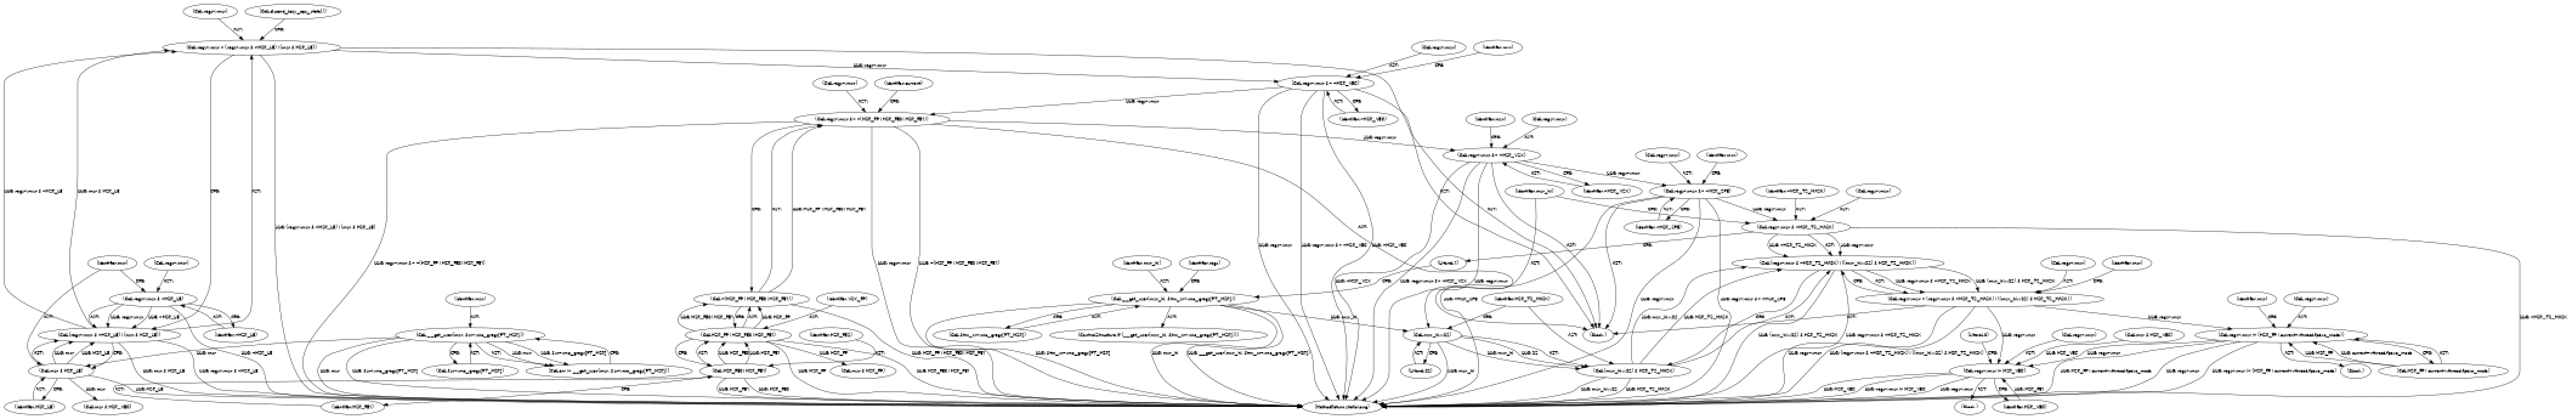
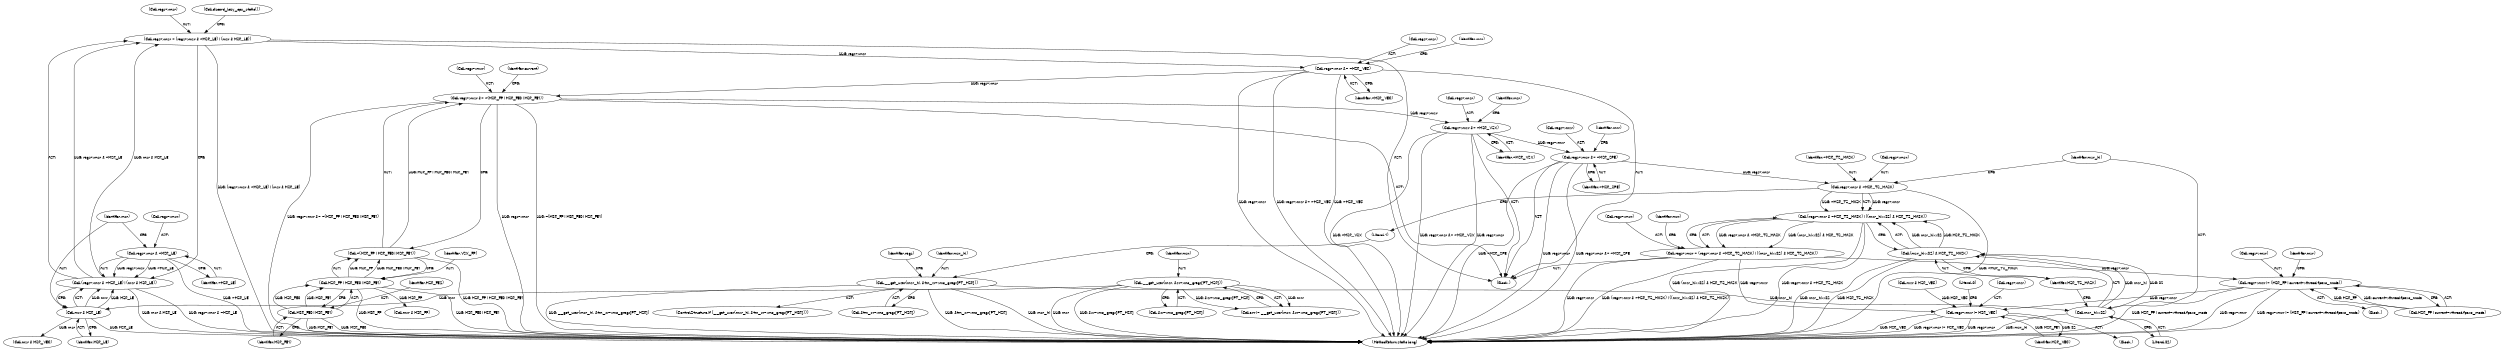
  digraph {
    fontname="Patrick Hand"
    node [fontname="Patrick Hand"]
    edge [fontname="Patrick Hand"]
    n1 [label="(Call,(regs->msr & ~MSR_TS_MASK) | ((msr_hi<<32) & MSR_TS_MASK))"]
    n2 [label="(Call,(msr_hi<<32) & MSR_TS_MASK)"]
    n3 [label="(Call,regs->msr = (regs->msr & ~MSR_TS_MASK) | ((msr_hi<<32) & MSR_TS_MASK))"]
    n4 [label="(MethodReturn,static long)"]
    n5 [label="(Identifier,MSR_TS_MASK)"]
    n6 [label="(Block,)"]
    n7 [label="(Call,regs->msr |= (MSR_FP | current->thread.fpexc_mode))"]
    n8 [label="(Call,regs->msr |= MSR_VEC)"]
    n9 [label="(Call,regs->msr & ~MSR_TS_MASK)"]
    n10 [label="(Literal,1)"]
    n11 [label="(Identifier,~MSR_TS_MASK)"]
    n12 [label="(Call,regs->msr &= ~MSR_SPE)"]
    n13 [label="(Identifier,~MSR_SPE)"]
    n14 [label="(Call,regs->msr &= ~MSR_VSX)"]
    n15 [label="(Identifier,~MSR_VSX)"]
    n16 [label="(Call,regs->msr &= ~(MSR_FP | MSR_FE0 | MSR_FE1))"]
    n17 [label="(Call,~(MSR_FP | MSR_FE0 | MSR_FE1))"]
    n18 [label="(Call,MSR_FP | MSR_FE0 | MSR_FE1)"]
    n19 [label="(Call,regs->msr &= ~MSR_VEC)"]
    n20 [label="(Identifier,~MSR_VEC)"]
    n21 [label="(Call,regs->msr = (regs->msr & ~MSR_LE) | (msr & MSR_LE))"]
    n22 [label="(Call,(regs->msr & ~MSR_LE) | (msr & MSR_LE))"]
    n23 [label="(Call,msr & MSR_LE)"]
    n24 [label="(Call,msr & MSR_VEC)"]
    n25 [label="(Identifier,MSR_LE)"]
    n26 [label="(Call,regs->msr & ~MSR_LE)"]
    n27 [label="(Identifier,~MSR_LE)"]
    n28 [label="(Call,__get_user(msr, &sr->mc_gregs[PT_MSR]))"]
    n29 [label="(Call,&sr->mc_gregs[PT_MSR])"]
    n30 [label="(Call,err |= __get_user(msr, &sr->mc_gregs[PT_MSR]))"]
    n31 [label="(Call,MSR_FE0 | MSR_FE1)"]
    n32 [label="(Call,msr & MSR_FP)"]
    n33 [label="(Identifier,MSR_FE1)"]
    n34 [label="(Call,msr_hi<<32)"]
    n35 [label="(Literal,32)"]
    n36 [label="(Call,__get_user(msr_hi, &tm_sr->mc_gregs[PT_MSR]))"]
    n37 [label="(Call,&tm_sr->mc_gregs[PT_MSR])"]
    n38 [label="(ControlStructure,if (__get_user(msr_hi, &tm_sr->mc_gregs[PT_MSR])))"]
    n39 [label="(Block,)"]
    n40 [label="(Call,MSR_FP | current->thread.fpexc_mode)"]
    n41 [label="(Identifier,MSR_VEC)"]
    n42 [label="(Block,)"]
    n43 [label="(Identifier,msr)"]
    n44 [label="(Identifier,current)"]
    n45 [label="(Call,regs->msr)"]
    n46 [label="(Call,msr & MSR_VEC)"]
    n47 [label="(Call,regs->msr)"]
    n48 [label="(Call,regs->msr)"]
    n49 [label="(Identifier,VSX_FP)"]
    n50 [label="(Call,regs->msr)"]
    n51 [label="(Call,regs->msr)"]
    n52 [label="(Identifier,msr)"]
    n53 [label="(Call,regs->msr)"]
    n54 [label="(Identifier,msr)"]
    n55 [label="(Identifier,MSR_FE2)"]
    n56 [label="(Call,regs->msr)"]
    n57 [label="(Identifier,msr_hi)"]
    n58 [label="(Call,regs->msr)"]
    n59 [label="(Identifier,msr_hi)"]
    n60 [label="(Literal,0)"]
    n61 [label="(Identifier,msr)"]
    n62 [label="(Identifier,msr)"]
    n63 [label="(Identifier,regs)"]
-   n64 [label="(Call,discard_lazy_cpu_state())"]
+   n64 [label="(Call,discard_lazy_cpu_static())"]
    n65 [label="(Call,regs->msr)"]
    n66 [label="(Identifier,msr)"]
    n67 [label="(Call,regs->msr)"]
    n68 [label="(Identifier,msr)"]
    n1 -> n2 [label="CFG: "]
    n1 -> n3 [label="AST: "]
    n1 -> n3 [label="DDG: regs->msr & ~MSR_TS_MASK"]
    n1 -> n3 [label="DDG: (msr_hi<<32) & MSR_TS_MASK"]
    n1 -> n4 [label="DDG: (msr_hi<<32) & MSR_TS_MASK"]
    n1 -> n4 [label="DDG: regs->msr & ~MSR_TS_MASK"]
    n2 -> n1 [label="AST: "]
    n2 -> n1 [label="DDG: msr_hi<<32"]
    n2 -> n1 [label="DDG: MSR_TS_MASK"]
    n2 -> n4 [label="DDG: MSR_TS_MASK"]
    n2 -> n4 [label="DDG: msr_hi<<32"]
+   n2 -> n5 [label="CFG: "]
    n3 -> n1 [label="CFG: "]
    n3 -> n4 [label="DDG: regs->msr"]
    n3 -> n4 [label="DDG: (regs->msr & ~MSR_TS_MASK) | ((msr_hi<<32) & MSR_TS_MASK)"]
    n3 -> n6 [label="AST: "]
    n3 -> n7 [label="DDG: regs->msr"]
    n3 -> n8 [label="DDG: regs->msr"]
    n5 -> n2 [label="AST: "]
    n5 -> n34 [label="CFG: "]
    n7 -> n4 [label="DDG: MSR_FP | current->thread.fpexc_mode"]
    n7 -> n4 [label="DDG: regs->msr"]
    n7 -> n4 [label="DDG: regs->msr |= (MSR_FP | current->thread.fpexc_mode)"]
    n7 -> n8 [label="DDG: regs->msr"]
    n7 -> n39 [label="AST: "]
    n7 -> n40 [label="CFG: "]
    n8 -> n4 [label="DDG: MSR_VEC"]
    n8 -> n4 [label="DDG: regs->msr |= MSR_VEC"]
    n8 -> n4 [label="DDG: regs->msr"]
-   n8 -> n41 [label="CFG: "]
+   n8 -> n41 [label="DDG: 32"]
    n8 -> n42 [label="AST: "]
    n9 -> n1 [label="AST: "]
    n9 -> n1 [label="DDG: regs->msr"]
    n9 -> n1 [label="DDG: ~MSR_TS_MASK"]
    n9 -> n4 [label="DDG: ~MSR_TS_MASK"]
    n9 -> n10 [label="CFG: "]
    n10 -> n36 [label="CFG: "]
    n11 -> n9 [label="AST: "]
    n12 -> n4 [label="DDG: ~MSR_SPE"]
    n12 -> n4 [label="DDG: regs->msr"]
    n12 -> n4 [label="DDG: regs->msr &= ~MSR_SPE"]
    n12 -> n6 [label="AST: "]
    n12 -> n9 [label="DDG: regs->msr"]
    n12 -> n13 [label="CFG: "]
    n13 -> n12 [label="AST: "]
    n14 -> n4 [label="DDG: ~MSR_VSX"]
    n14 -> n4 [label="DDG: regs->msr &= ~MSR_VSX"]
    n14 -> n4 [label="DDG: regs->msr"]
    n14 -> n6 [label="AST: "]
    n14 -> n12 [label="DDG: regs->msr"]
    n14 -> n15 [label="CFG: "]
    n15 -> n14 [label="AST: "]
    n16 -> n4 [label="DDG: regs->msr &= ~(MSR_FP | MSR_FE0 | MSR_FE1)"]
    n16 -> n4 [label="DDG: regs->msr"]
    n16 -> n4 [label="DDG: ~(MSR_FP | MSR_FE0 | MSR_FE1)"]
    n16 -> n6 [label="AST: "]
    n16 -> n14 [label="DDG: regs->msr"]
    n16 -> n17 [label="CFG: "]
    n17 -> n4 [label="DDG: MSR_FP | MSR_FE0 | MSR_FE1"]
    n17 -> n16 [label="AST: "]
    n17 -> n16 [label="DDG: MSR_FP | MSR_FE0 | MSR_FE1"]
    n17 -> n18 [label="CFG: "]
    n18 -> n4 [label="DDG: MSR_FP"]
    n18 -> n4 [label="DDG: MSR_FE0 | MSR_FE1"]
    n18 -> n17 [label="AST: "]
    n18 -> n17 [label="DDG: MSR_FP"]
    n18 -> n17 [label="DDG: MSR_FE0 | MSR_FE1"]
    n18 -> n31 [label="CFG: "]
    n18 -> n32 [label="DDG: MSR_FP"]
    n19 -> n4 [label="DDG: ~MSR_VEC"]
    n19 -> n4 [label="DDG: regs->msr"]
    n19 -> n4 [label="DDG: regs->msr &= ~MSR_VEC"]
    n19 -> n6 [label="AST: "]
    n19 -> n16 [label="DDG: regs->msr"]
    n19 -> n20 [label="CFG: "]
    n20 -> n19 [label="AST: "]
    n21 -> n4 [label="DDG: (regs->msr & ~MSR_LE) | (msr & MSR_LE)"]
    n21 -> n6 [label="AST: "]
    n21 -> n19 [label="DDG: regs->msr"]
    n21 -> n22 [label="CFG: "]
    n22 -> n4 [label="DDG: msr & MSR_LE"]
    n22 -> n4 [label="DDG: regs->msr & ~MSR_LE"]
    n22 -> n21 [label="AST: "]
    n22 -> n21 [label="DDG: regs->msr & ~MSR_LE"]
    n22 -> n21 [label="DDG: msr & MSR_LE"]
    n22 -> n23 [label="CFG: "]
    n23 -> n4 [label="DDG: MSR_LE"]
    n23 -> n22 [label="AST: "]
    n23 -> n22 [label="DDG: msr"]
    n23 -> n22 [label="DDG: MSR_LE"]
    n23 -> n24 [label="DDG: msr"]
    n23 -> n25 [label="CFG: "]
    n25 -> n23 [label="AST: "]
    n26 -> n4 [label="DDG: ~MSR_LE"]
    n26 -> n22 [label="AST: "]
    n26 -> n22 [label="DDG: regs->msr"]
    n26 -> n22 [label="DDG: ~MSR_LE"]
    n26 -> n27 [label="CFG: "]
    n27 -> n26 [label="AST: "]
    n28 -> n4 [label="DDG: msr"]
    n28 -> n4 [label="DDG: &sr->mc_gregs[PT_MSR]"]
    n28 -> n23 [label="DDG: msr"]
    n28 -> n29 [label="CFG: "]
    n28 -> n30 [label="AST: "]
    n28 -> n30 [label="DDG: msr"]
    n28 -> n30 [label="DDG: &sr->mc_gregs[PT_MSR]"]
    n29 -> n28 [label="AST: "]
    n30 -> n28 [label="CFG: "]
    n31 -> n4 [label="DDG: MSR_FE1"]
    n31 -> n4 [label="DDG: MSR_FE0"]
    n31 -> n18 [label="AST: "]
    n31 -> n18 [label="DDG: MSR_FE0"]
    n31 -> n18 [label="DDG: MSR_FE1"]
    n31 -> n33 [label="CFG: "]
    n33 -> n31 [label="AST: "]
    n34 -> n2 [label="AST: "]
    n34 -> n2 [label="DDG: msr_hi"]
    n34 -> n2 [label="DDG: 32"]
    n34 -> n4 [label="DDG: msr_hi"]
    n34 -> n35 [label="CFG: "]
    n35 -> n34 [label="AST: "]
    n36 -> n4 [label="DDG: &tm_sr->mc_gregs[PT_MSR]"]
    n36 -> n4 [label="DDG: msr_hi"]
    n36 -> n4 [label="DDG: __get_user(msr_hi, &tm_sr->mc_gregs[PT_MSR])"]
    n36 -> n34 [label="DDG: msr_hi"]
    n36 -> n37 [label="CFG: "]
    n36 -> n38 [label="AST: "]
    n37 -> n36 [label="AST: "]
    n40 -> n7 [label="AST: "]
    n40 -> n7 [label="DDG: MSR_FP"]
    n40 -> n7 [label="DDG: current->thread.fpexc_mode"]
    n41 -> n8 [label="DDG: MSR_FE1"]
    n43 -> n19 [label="CFG: "]
    n44 -> n16 [label="CFG: "]
    n45 -> n8 [label="AST: "]
    n46 -> n8 [label="DDG: MSR_VEC"]
    n47 -> n26 [label="AST: "]
    n48 -> n14 [label="AST: "]
    n49 -> n18 [label="AST: "]
    n50 -> n19 [label="AST: "]
    n51 -> n16 [label="AST: "]
    n52 -> n14 [label="CFG: "]
    n53 -> n21 [label="AST: "]
    n54 -> n12 [label="CFG: "]
    n55 -> n31 [label="AST: "]
    n56 -> n3 [label="AST: "]
    n57 -> n36 [label="AST: "]
    n58 -> n7 [label="AST: "]
    n59 -> n9 [label="CFG: "]
    n59 -> n34 [label="AST: "]
    n60 -> n8 [label="CFG: "]
    n61 -> n7 [label="CFG: "]
    n62 -> n23 [label="AST: "]
    n62 -> n26 [label="CFG: "]
    n63 -> n36 [label="CFG: "]
    n64 -> n21 [label="CFG: "]
    n65 -> n12 [label="AST: "]
    n66 -> n28 [label="AST: "]
    n67 -> n9 [label="AST: "]
    n68 -> n3 [label="CFG: "]
  }
